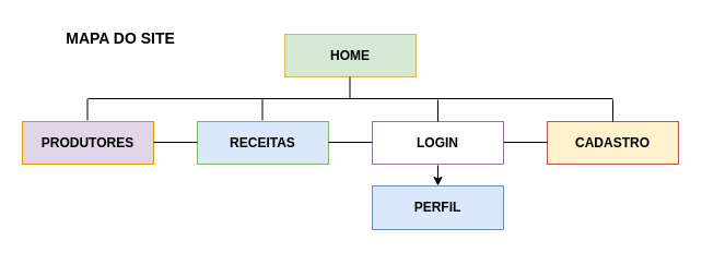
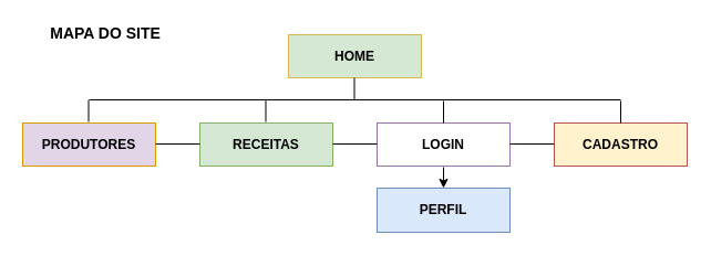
  <mxCell id="0" />
  <mxCell id="1" parent="0" />
  <mxCell id="2" value="&lt;b&gt;&lt;font style=&quot;font-size: 12px&quot;&gt;HOME&lt;/font&gt;&lt;/b&gt;" style="rounded=0;whiteSpace=wrap;html=1;align=center;fillColor=#d5e8d4;strokeColor=#d6b656;" parent="1" vertex="1"><mxGeometry x="260" y="31" width="120" height="39" as="geometry" /></mxCell>
- <mxCell id="3" value="&lt;b&gt;RECEITAS&lt;/b&gt;" style="rounded=0;whiteSpace=wrap;html=1;fillColor=#dae8fc;strokeColor=#82b366;" parent="1" vertex="1"><mxGeometry x="180" y="111" width="120" height="39" as="geometry" /></mxCell>
+ <mxCell id="3" value="&lt;b&gt;RECEITAS&lt;/b&gt;" style="rounded=0;whiteSpace=wrap;html=1;fillColor=#d5e8d4;strokeColor=#82b366;" parent="1" vertex="1"><mxGeometry x="180" y="111" width="120" height="39" as="geometry" /></mxCell>
  <mxCell id="4" value="&lt;b&gt;LOGIN&lt;/b&gt;" style="rounded=0;whiteSpace=wrap;html=1;fillColor=#ffffff;strokeColor=#9673a6;" parent="1" vertex="1"><mxGeometry x="340" y="111" width="120" height="39" as="geometry" /></mxCell>
  <mxCell id="5" value="&lt;b&gt;PRODUTORES&lt;/b&gt;" style="rounded=0;whiteSpace=wrap;html=1;fillColor=#e1d5e7;strokeColor=#d79b00;" parent="1" vertex="1"><mxGeometry x="20" y="111" width="120" height="39" as="geometry" /></mxCell>
  <mxCell id="6" value="" style="endArrow=none;html=1;" parent="1" edge="1"><mxGeometry width="50" height="50" relative="1" as="geometry"><mxPoint x="80" y="90" as="sourcePoint" /><mxPoint x="560" y="90" as="targetPoint" /></mxGeometry></mxCell>
  <mxCell id="7" value="" style="endArrow=none;html=1;" parent="1" edge="1"><mxGeometry width="50" height="50" relative="1" as="geometry"><mxPoint x="79.5" y="110" as="sourcePoint" /><mxPoint x="79.5" y="90" as="targetPoint" /></mxGeometry></mxCell>
  <mxCell id="8" value="" style="endArrow=none;html=1;" parent="1" edge="1"><mxGeometry width="50" height="50" relative="1" as="geometry"><mxPoint x="239.5" y="110" as="sourcePoint" /><mxPoint x="239.5" y="90" as="targetPoint" /></mxGeometry></mxCell>
  <mxCell id="9" value="" style="endArrow=none;html=1;" parent="1" edge="1"><mxGeometry width="50" height="50" relative="1" as="geometry"><mxPoint x="400" y="111" as="sourcePoint" /><mxPoint x="400" y="91" as="targetPoint" /></mxGeometry></mxCell>
  <mxCell id="10" value="&lt;b&gt;CADASTRO&lt;/b&gt;" style="rounded=0;whiteSpace=wrap;html=1;fillColor=#fff2cc;strokeColor=#b85450;" parent="1" vertex="1"><mxGeometry x="500" y="111" width="120" height="39" as="geometry" /></mxCell>
  <mxCell id="11" value="" style="endArrow=none;html=1;" parent="1" edge="1"><mxGeometry width="50" height="50" relative="1" as="geometry"><mxPoint x="560" y="111" as="sourcePoint" /><mxPoint x="560" y="91" as="targetPoint" /></mxGeometry></mxCell>
  <mxCell id="12" value="" style="endArrow=none;html=1;" parent="1" edge="1"><mxGeometry width="50" height="50" relative="1" as="geometry"><mxPoint x="140" y="130" as="sourcePoint" /><mxPoint x="180" y="130" as="targetPoint" /></mxGeometry></mxCell>
  <mxCell id="13" value="" style="endArrow=none;html=1;" parent="1" edge="1"><mxGeometry width="50" height="50" relative="1" as="geometry"><mxPoint x="300" y="130" as="sourcePoint" /><mxPoint x="340" y="130" as="targetPoint" /></mxGeometry></mxCell>
  <mxCell id="14" value="" style="endArrow=none;html=1;" parent="1" edge="1"><mxGeometry width="50" height="50" relative="1" as="geometry"><mxPoint x="460" y="130" as="sourcePoint" /><mxPoint x="500" y="130" as="targetPoint" /></mxGeometry></mxCell>
  <mxCell id="15" value="" style="endArrow=none;html=1;" parent="1" edge="1"><mxGeometry width="50" height="50" relative="1" as="geometry"><mxPoint x="319.5" y="90" as="sourcePoint" /><mxPoint x="319.5" y="70" as="targetPoint" /></mxGeometry></mxCell>
  <mxCell id="16" value="" style="endArrow=classic;html=1;exitX=0.5;exitY=1;exitDx=0;exitDy=0;" parent="1" edge="1"><mxGeometry width="50" height="50" relative="1" as="geometry"><mxPoint x="400" y="151" as="sourcePoint" /><mxPoint x="400" y="170" as="targetPoint" /></mxGeometry></mxCell>
  <mxCell id="17" value="&lt;b&gt;PERFIL&lt;/b&gt;" style="rounded=0;whiteSpace=wrap;html=1;fillColor=#dae8fc;strokeColor=#6c8ebf;" parent="1" vertex="1"><mxGeometry x="340" y="170" width="120" height="40" as="geometry" /></mxCell>
- <mxCell id="18" value="&lt;b&gt;&lt;font style=&quot;font-size: 14px&quot;&gt;MAPA DO SITE&lt;/font&gt;&lt;/b&gt;" style="text;html=1;strokeColor=none;fillColor=none;align=center;verticalAlign=middle;whiteSpace=wrap;rounded=0;" parent="1" vertex="1"><mxGeometry x="55" y="25" width="110" height="20" as="geometry" /></mxCell>
+ <mxCell id="18" value="&lt;b&gt;&lt;font style=&quot;font-size: 14px&quot;&gt;MAPA DO SITE&lt;/font&gt;&lt;/b&gt;" style="text;html=1;strokeColor=none;fillColor=none;align=center;verticalAlign=middle;whiteSpace=wrap;rounded=0;" parent="1" vertex="1"><mxGeometry x="40" y="20" width="110" height="20" as="geometry" /></mxCell>
